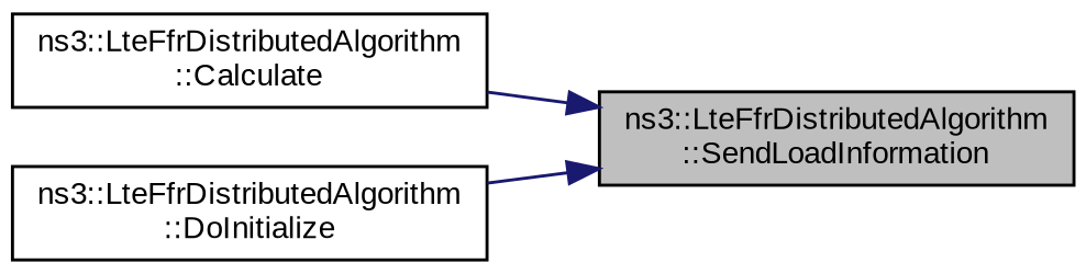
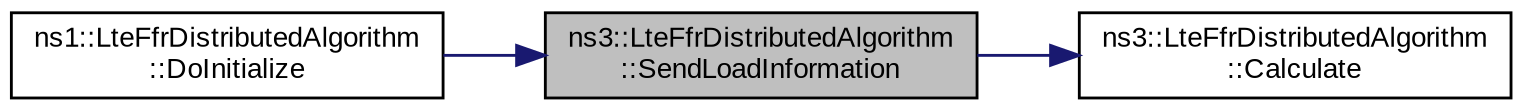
  digraph {
    fontname="Liberation Sans"
    rankdir=RL
    node [color=black fillcolor=white fontname="Liberation Sans" fontsize=10 shape=record style=filled]
    edge [color=midnightblue dir=back fontname="Liberation Sans" fontsize=10 labelfontname=Helvetica labelfontsize=10 style=solid]
    n1 [fillcolor=grey75 fontcolor=black height=0.2 label="ns3::LteFfrDistributedAlgorithm\l::SendLoadInformation" width=0.4]
    n2 [height=0.2 label="ns3::LteFfrDistributedAlgorithm\l::Calculate" width=0.4]
-   n3 [height=0.2 label="ns3::LteFfrDistributedAlgorithm\l::DoInitialize" width=0.4]
-   n1 -> n2
+   n3 [height=0.2 label="ns1::LteFfrDistributedAlgorithm\l::DoInitialize" width=0.4]
+   n2 -> n1
    n1 -> n3
  }
